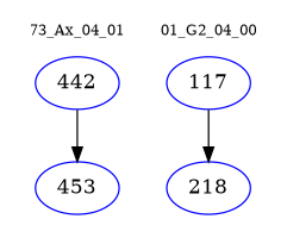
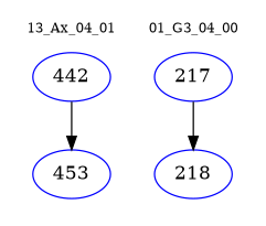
  digraph {
    node [color=blue]
    edge [color=black]
    n1 [label=442]
    n2 [label=453]
-   n3 [label=117]
+   n3 [label=217]
    n4 [label=218]
    subgraph cluster_1 {
      color=white
      fontsize=10
-     label="73_Ax_04_01"
+     label="13_Ax_04_01"
      n1
      n2
    }
    subgraph cluster_2 {
      color=white
      fontsize=10
-     label="01_G2_04_00"
+     label="01_G3_04_00"
      n3
      n4
    }
    n1 -> n2
    n3 -> n4
  }
